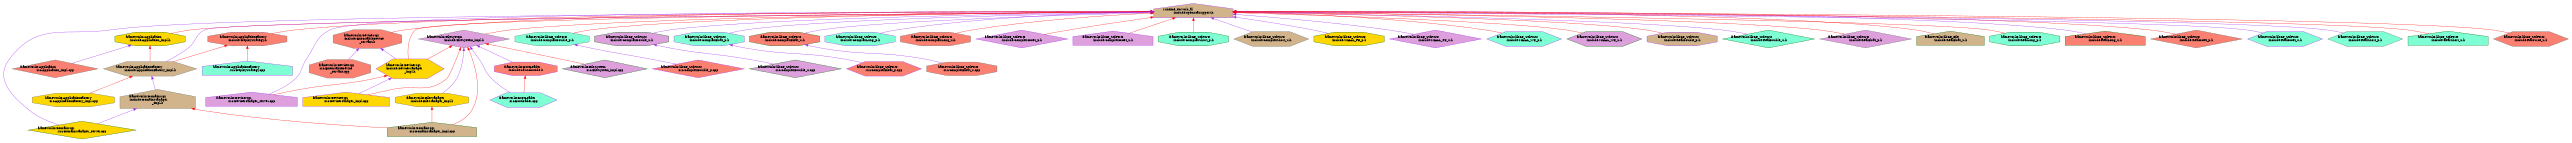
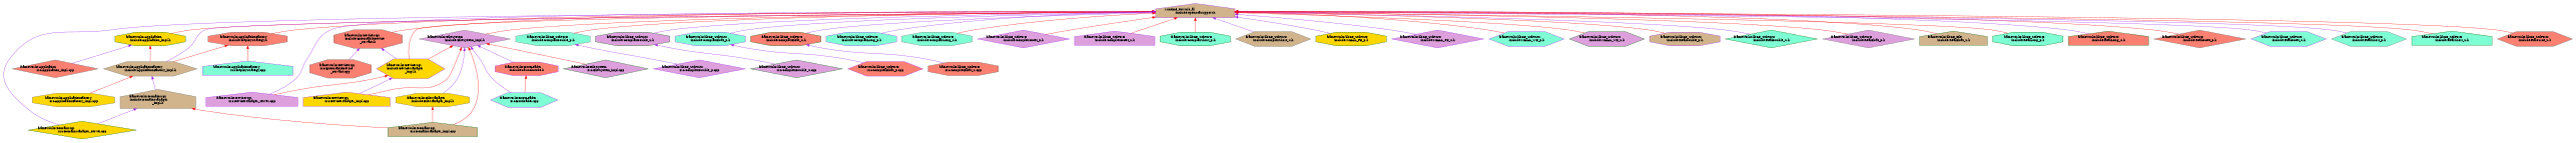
  digraph {
    fontname="DejaVu Serif"
    node [color=purple fillcolor=salmon fontname="DejaVu Serif" fontsize=10 shape=octagon style=filled]
    edge [color=red dir=back fontname="DejaVu Serif" fontsize=10 labelfontname=Helvetica labelfontsize=10 style=solid]
    n1 [fillcolor=tan fontcolor=black height=0.2 label="runtime_env/orb_al\l/include/openscaSupport.h" shape=house width=0.4]
    n2 [color=darkgreen fillcolor=gold height=0.2 label="frameworks/Application\l/include/Application_impl.h" width=0.4]
    n3 [color=gray40 fillcolor=tan height=0.2 label="frameworks/ApplicationFactory\l/include/ApplicationFactory_impl.h" shape=hexagon width=0.4]
    n4 [color=darkgreen fillcolor=gold height=0.2 label="frameworks/DomainMgr\l/src/DomainManager_server.cpp" shape=diamond width=0.4]
    n5 [color=gray40 height=0.2 label="frameworks/ApplicationFactory\l/include/DeployStrategy.h" width=0.4]
    n6 [fillcolor=gold height=0.2 label="frameworks/DeviceMgr\l/include/DeviceManager\l_impl.h" shape=hexagon width=0.4]
    n7 [fillcolor=plum height=0.2 label="frameworks/DeviceMgr\l/src/DeviceManager_server.cpp" shape=house width=0.4]
    n8 [color=gray40 height=0.2 label="frameworks/DeviceMgr\l/include/ExecutableDevice\l_servant.h" width=0.4]
    n9 [color=gray40 fillcolor=plum height=0.2 label="frameworks/FileSystem\l/include/FileSystem_impl.h" shape=diamond width=0.4]
    n10 [color=gray40 fillcolor=aquamarine height=0.2 label="frameworks/libCF_StdPorts\l/include/ComplexDouble_p.h" width=0.4]
    n11 [color=darkgreen fillcolor=plum height=0.2 label="frameworks/libCF_StdPorts\l/include/ComplexDouble_u.h" width=0.4]
    n12 [fillcolor=aquamarine height=0.2 label="frameworks/libCF_StdPorts\l/include/ComplexFloat_p.h" width=0.4]
    n13 [color=darkgreen height=0.2 label="frameworks/libCF_StdPorts\l/include/ComplexFloat_u.h" width=0.4]
    n14 [fillcolor=aquamarine height=0.2 label="frameworks/libCF_StdPorts\l/include/ComplexLong_p.h" width=0.4]
-   n15 [color=gray40 height=0.2 label="frameworks/libCF_StdPorts\l/include/ComplexLong_u.h" width=0.4]
+   n15 [color=gray40 fillcolor=aquamarine height=0.2 label="frameworks/libCF_StdPorts\l/include/ComplexLong_u.h" width=0.4]
    n16 [fillcolor=plum height=0.2 label="frameworks/libCF_StdPorts\l/include/ComplexOctet_p.h" shape=diamond width=0.4]
    n17 [fillcolor=plum height=0.2 label="frameworks/libCF_StdPorts\l/include/ComplexOctet_u.h" shape=house width=0.4]
    n18 [color=darkgreen fillcolor=aquamarine height=0.2 label="frameworks/libCF_StdPorts\l/include/ComplexShort_p.h" width=0.4]
    n19 [color=gray40 fillcolor=tan height=0.2 label="frameworks/libCF_StdPorts\l/include/ComplexShort_u.h" shape=hexagon width=0.4]
    n20 [color=darkgreen fillcolor=gold height=0.2 label="frameworks/libCF_StdPorts\l/include/MHAL_PF_p.h" width=0.4]
    n21 [fillcolor=plum height=0.2 label="frameworks/libCF_StdPorts\l/include/MHAL_PF_u.h" shape=diamond width=0.4]
    n22 [fillcolor=aquamarine height=0.2 label="frameworks/libCF_StdPorts\l/include/MHAL_WF_p.h" shape=hexagon width=0.4]
    n23 [color=darkgreen fillcolor=plum height=0.2 label="frameworks/libCF_StdPorts\l/include/MHAL_WF_u.h" shape=hexagon width=0.4]
    n24 [fillcolor=tan height=0.2 label="frameworks/libCF_StdPorts\l/include/RealDouble_p.h" width=0.4]
    n25 [color=darkgreen fillcolor=aquamarine height=0.2 label="frameworks/libCF_StdPorts\l/include/RealDouble_u.h" shape=diamond width=0.4]
    n26 [color=gray40 fillcolor=plum height=0.2 label="frameworks/libCF_StdPorts\l/include/RealFloat_p.h" shape=diamond width=0.4]
    n27 [color=darkgreen fillcolor=tan height=0.2 label="frameworks/libCF_File\l/include/RealFloat_u.h" shape=house width=0.4]
    n28 [color=darkgreen fillcolor=aquamarine height=0.2 label="frameworks/libCF_StdPorts\l/include/RealLong_p.h" width=0.4]
    n29 [color=darkgreen height=0.2 label="frameworks/libCF_StdPorts\l/include/RealLong_u.h" shape=house width=0.4]
    n30 [color=gray40 height=0.2 label="frameworks/libCF_StdPorts\l/include/RealOctet_p.h" shape=diamond width=0.4]
    n31 [fillcolor=aquamarine height=0.2 label="frameworks/libCF_StdPorts\l/include/RealOctet_u.h" shape=hexagon width=0.4]
    n32 [color=gray40 fillcolor=aquamarine height=0.2 label="frameworks/libCF_StdPorts\l/include/RealShort_p.h" shape=hexagon width=0.4]
    n33 [color=darkgreen fillcolor=aquamarine height=0.2 label="frameworks/libCF_StdPorts\l/include/RealShort_u.h" shape=house width=0.4]
    n34 [color=gray40 height=0.2 label="frameworks/libCF_StdPorts\l/include/Resource_u.h" shape=hexagon width=0.4]
    n35 [color=gray40 height=0.2 label="frameworks/Application\l/src/Application_impl.cpp" shape=diamond width=0.4]
    n36 [color=gray40 fillcolor=gold height=0.2 label="frameworks/ApplicationFactory\l/src/ApplicationFactory_impl.cpp" width=0.4]
    n37 [color=gray40 fillcolor=tan height=0.2 label="frameworks/DomainMgr\l/include/DomainManager\l_impl.h" shape=house width=0.4]
    n38 [fillcolor=aquamarine height=0.2 label="frameworks/ApplicationFactory\l/src/DeployStrategy.cpp" shape=house width=0.4]
    n39 [fillcolor=gold height=0.2 label="frameworks/DeviceMgr\l/src/DeviceManager_impl.cpp" shape=house width=0.4]
    n40 [color=gray40 height=0.2 label="frameworks/DeviceMgr\l/src/ExecutableDevice\l_servant.cpp" width=0.4]
    n41 [color=darkgreen fillcolor=tan height=0.2 label="frameworks/DomainMgr\l/src/DomainManager_impl.cpp" shape=house width=0.4]
    n42 [height=0.2 label="frameworks/BootLoader\l/include/LaunchNode.h" width=0.4]
    n43 [fillcolor=aquamarine height=0.2 label="frameworks/BootLoader\l/src/Bootloader.cpp" shape=hexagon width=0.4]
    n44 [color=darkgreen fillcolor=plum height=0.2 label="frameworks/FileSystem\l/src/FileSystem_impl.cpp" shape=diamond width=0.4]
    n45 [color=gray40 fillcolor=gold height=0.2 label="frameworks/FileManager\l/include/FileManager_impl.h" width=0.4]
-   n46 [height=0.2 label="frameworks/libCF_StdPorts\l/src/ComplexDouble_p.cpp" shape=diamond width=0.4]
+   n46 [fillcolor=plum height=0.2 label="frameworks/libCF_StdPorts\l/src/ComplexDouble_p.cpp" shape=diamond width=0.4]
    n47 [color=darkgreen fillcolor=plum height=0.2 label="frameworks/libCF_StdPorts\l/src/ComplexDouble_u.cpp" shape=diamond width=0.4]
    n48 [height=0.2 label="frameworks/libCF_StdPorts\l/src/ComplexFloat_p.cpp" shape=hexagon width=0.4]
    n49 [color=gray40 height=0.2 label="frameworks/libCF_StdPorts\l/src/ComplexFloat_u.cpp" width=0.4]
    n1 -> n2
    n1 -> n3 [color=purple]
    n1 -> n4 [color=purple]
    n1 -> n5
    n1 -> n6
    n1 -> n7 [color=purple]
    n1 -> n8
    n1 -> n9
    n1 -> n10
    n1 -> n11 [color=purple]
    n1 -> n12 [color=purple]
    n1 -> n13 [color=purple]
    n1 -> n14 [color=purple]
    n1 -> n15
    n1 -> n16
    n1 -> n17
    n1 -> n18
    n1 -> n19 [color=purple]
    n1 -> n20 [color=purple]
    n1 -> n21 [color=purple]
    n1 -> n22
    n1 -> n23
    n1 -> n24
    n1 -> n25 [color=purple]
    n1 -> n26
    n1 -> n27
    n1 -> n28
    n1 -> n29 [color=purple]
    n1 -> n30
    n1 -> n31 [color=purple]
    n1 -> n32 [color=purple]
    n1 -> n33
    n1 -> n34
    n2 -> n3
    n2 -> n35 [color=purple]
    n3 -> n36
    n3 -> n37 [color=purple]
    n5 -> n3
    n5 -> n38
    n6 -> n7
    n6 -> n39 [color=purple]
    n8 -> n6 [color=purple]
    n8 -> n40 [color=purple]
    n9 -> n6
    n9 -> n39
    n9 -> n41
    n9 -> n42 [color=purple]
    n9 -> n43 [color=purple]
    n9 -> n44
    n9 -> n45 [color=purple]
    n10 -> n46 [color=purple]
    n11 -> n47 [color=purple]
    n12 -> n48 [color=purple]
    n13 -> n49 [color=purple]
    n37 -> n4 [color=purple]
    n37 -> n41
    n42 -> n43
    n45 -> n41
  }
